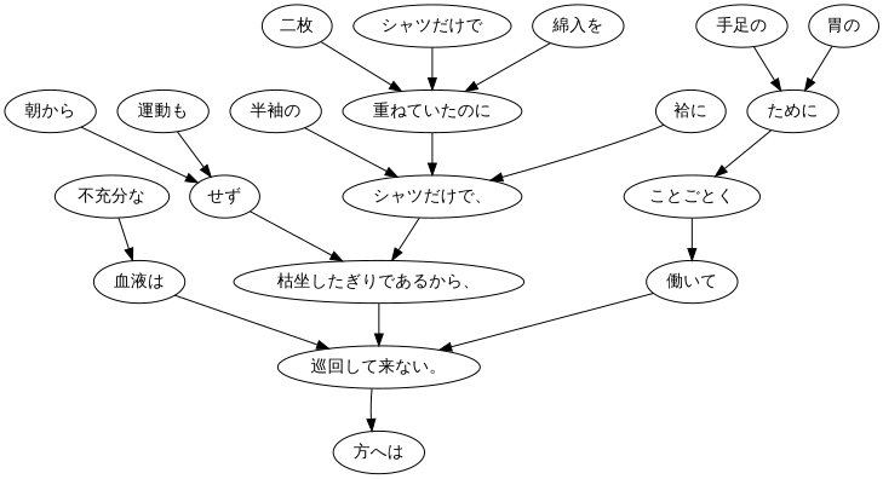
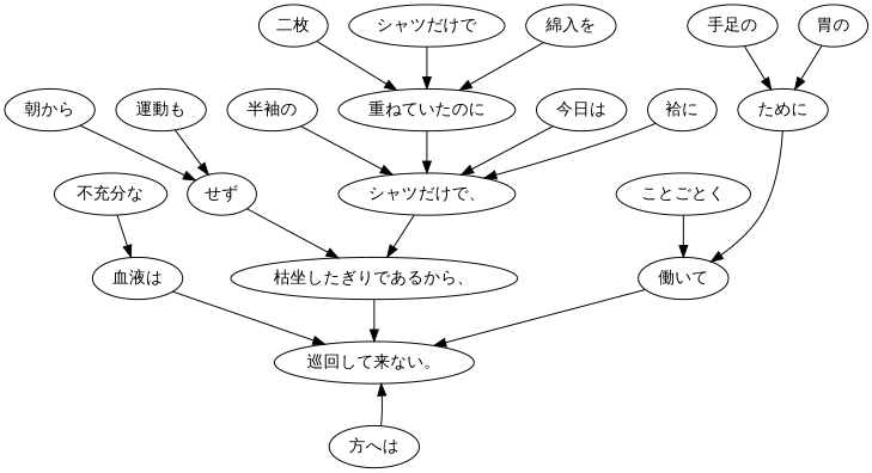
  digraph {
    fontname=Nunito
    node [fontname=Nunito]
    edge [fontname=Nunito]
    n1 [label="シャツだけで"]
    n2 [label="重ねていたのに"]
    n3 [label="シャツだけで、"]
    n4 [label="綿入を"]
    n5 [label="二枚"]
    n6 [label="枯坐したぎりであるから、"]
+   n7 [label="今日は"]
    n8 [label="袷に"]
    n9 [label="半袖の"]
    n10 [label="巡回して来ない。"]
    n11 [label="朝から"]
    n12 [label="せず"]
    n13 [label="運動も"]
    n14 [label="不充分な"]
    n15 [label="血液は"]
    n16 [label="ことごとく"]
    n17 [label="働いて"]
    n18 [label="胃の"]
    n19 [label="ために"]
    n20 [label="手足の"]
    n21 [label="方へは"]
    n1 -> n2
    n2 -> n3
    n3 -> n6
    n4 -> n2
    n5 -> n2
    n6 -> n10
+   n7 -> n3
    n8 -> n3
    n9 -> n3
    n11 -> n12
    n12 -> n6
    n13 -> n12
    n14 -> n15
    n15 -> n10
    n16 -> n17
    n17 -> n10
    n18 -> n19
-   n19 -> n16
+   n19 -> n17
    n20 -> n19
-   n10 -> n21
+   n21 -> n10
  }
